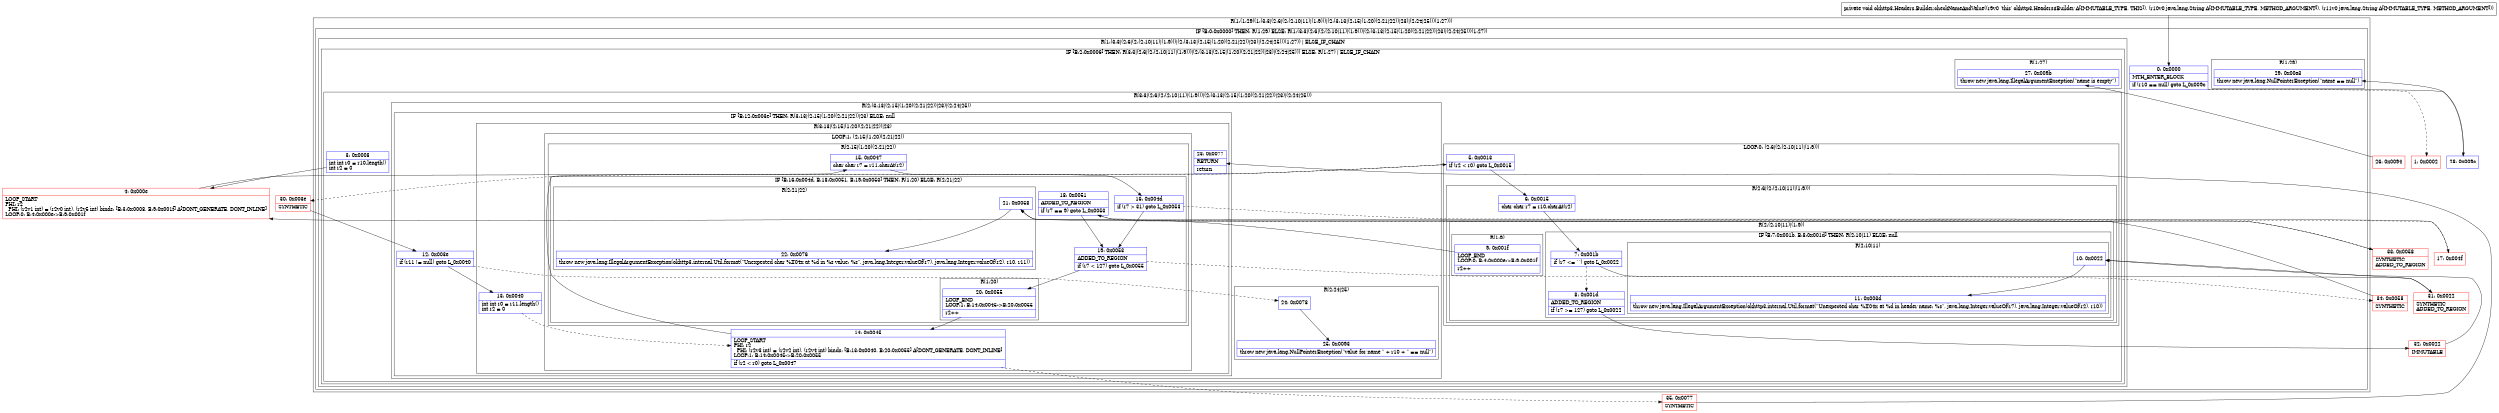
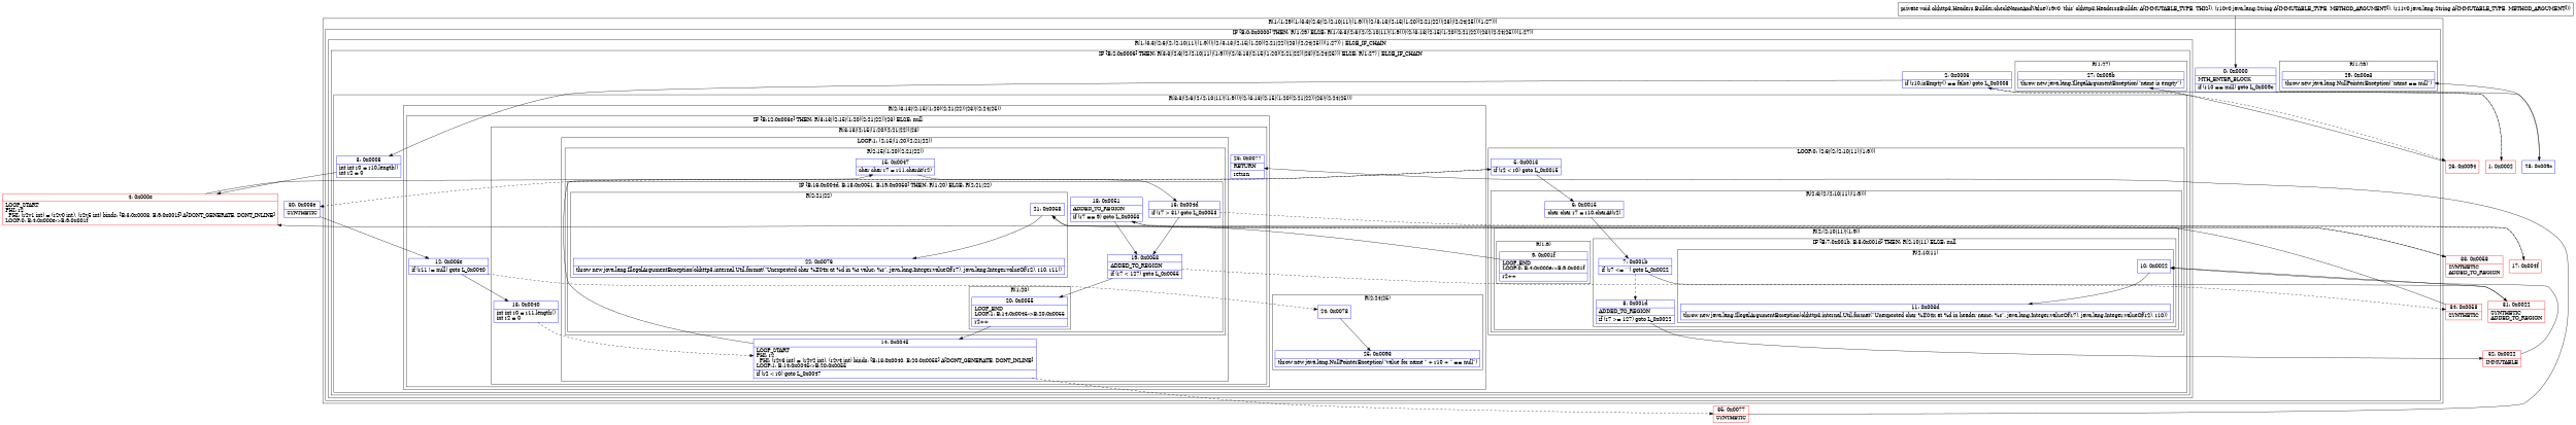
  digraph {
    node [color=blue shape=record]
    n1 [label="{29\:\ 0x00a3|throw new java.lang.NullPointerException(\"name == null\")\l}"]
    n2 [label="{10\:\ 0x0022}"]
    n3 [label="{11\:\ 0x003d|throw new java.lang.IllegalArgumentException(okhttp3.internal.Util.format(\"Unexpected char %#04x at %d in header name: %s\", java.lang.Integer.valueOf(r7), java.lang.Integer.valueOf(r2), r10))\l}"]
    n4 [label="{7\:\ 0x001b|if (r7 \<= ' ') goto L_0x0022\l}"]
    n5 [label="{8\:\ 0x001d|ADDED_TO_REGION\l|if (r7 \>= 127) goto L_0x0022\l}"]
    n6 [label="{9\:\ 0x001f|LOOP_END\lLOOP:0: B:4:0x000e\-\>B:9:0x001f\l|r2++\l}"]
    n7 [label="{6\:\ 0x0015|char char r7 = r10.charAt(r2)\l}"]
    n8 [label="{5\:\ 0x0013|if (r2 \< r0) goto L_0x0015\l}"]
    n9 [label="{20\:\ 0x0055|LOOP_END\lLOOP:1: B:14:0x0045\-\>B:20:0x0055\l|r2++\l}"]
    n10 [label="{21\:\ 0x0058}"]
    n11 [label="{22\:\ 0x0076|throw new java.lang.IllegalArgumentException(okhttp3.internal.Util.format(\"Unexpected char %#04x at %d in %s value: %s\", java.lang.Integer.valueOf(r7), java.lang.Integer.valueOf(r2), r10, r11))\l}"]
    n12 [label="{16\:\ 0x004d|if (r7 \> 31) goto L_0x0053\l}"]
    n13 [label="{18\:\ 0x0051|ADDED_TO_REGION\l|if (r7 == 9) goto L_0x0053\l}"]
    n14 [label="{19\:\ 0x0053|ADDED_TO_REGION\l|if (r7 \< 127) goto L_0x0055\l}"]
    n15 [label="{15\:\ 0x0047|char char r7 = r11.charAt(r2)\l}"]
    n16 [label="{14\:\ 0x0045|LOOP_START\lPHI: r2 \l  PHI: (r2v3 int) = (r2v2 int), (r2v4 int) binds: [B:13:0x0040, B:20:0x0055] A[DONT_GENERATE, DONT_INLINE]\lLOOP:1: B:14:0x0045\-\>B:20:0x0055\l|if (r2 \< r0) goto L_0x0047\l}"]
    n17 [label="{13\:\ 0x0040|int int r0 = r11.length()\lint r2 = 0\l}"]
    n18 [label="{23\:\ 0x0077|RETURN\l|return\l}"]
    n19 [label="{12\:\ 0x003e|if (r11 != null) goto L_0x0040\l}"]
    n20 [label="{24\:\ 0x0078}"]
    n21 [label="{25\:\ 0x0093|throw new java.lang.NullPointerException(\"value for name \" + r10 + \" == null\")\l}"]
    n22 [label="{3\:\ 0x0008|int int r0 = r10.length()\lint r2 = 0\l}"]
    n23 [label="{27\:\ 0x009b|throw new java.lang.IllegalArgumentException(\"name is empty\")\l}"]
+   n24 [label="{2\:\ 0x0006|if (r10.isEmpty() == false) goto L_0x0008\l}"]
    n25 [label="{0\:\ 0x0000|MTH_ENTER_BLOCK\l|if (r10 == null) goto L_0x009c\l}"]
    n26 [color=red label="{31\:\ 0x0022|SYNTHETIC\lADDED_TO_REGION\l}"]
    n27 [color=red label="{32\:\ 0x0022|IMMUTABLE\l}"]
    n28 [color=red label="{4\:\ 0x000e|LOOP_START\lPHI: r2 \l  PHI: (r2v1 int) = (r2v0 int), (r2v5 int) binds: [B:3:0x0008, B:9:0x001f] A[DONT_GENERATE, DONT_INLINE]\lLOOP:0: B:4:0x000e\-\>B:9:0x001f\l}"]
-   n29 [color=red label="{30\:\ 0x003e|SYNTHETIC\l}"]
+   n29 [label="{30\:\ 0x003e|SYNTHETIC\l}"]
    n30 [color=red label="{17\:\ 0x004f}"]
    n31 [color=red label="{33\:\ 0x0058|SYNTHETIC\lADDED_TO_REGION\l}"]
    n32 [color=red label="{34\:\ 0x0058|SYNTHETIC\l}"]
    n33 [color=red label="{35\:\ 0x0077|SYNTHETIC\l}"]
    n34 [color=red label="{26\:\ 0x0094}"]
    n35 [color=red label="{1\:\ 0x0002}"]
    n36 [label="{28\:\ 0x009c}"]
    n37 [label="{private void okhttp3.Headers.Builder.checkNameAndValue((r9v0 'this' okhttp3.Headers$Builder A[IMMUTABLE_TYPE, THIS]), (r10v0 java.lang.String A[IMMUTABLE_TYPE, METHOD_ARGUMENT]), (r11v0 java.lang.String A[IMMUTABLE_TYPE, METHOD_ARGUMENT])) }" color=""]
    subgraph cluster_1 {
      label="R(1:(1:29)(1:(3:3|(2:6|(2:(2:10|11)|(1:9)))|(2:(3:13|(2:15|(1:20)(2:21|22))|23)|(2:24|25)))(1:27)))"
      subgraph cluster_2 {
        label="IF [B:0:0x0000] THEN: R(1:29) ELSE: R(1:(3:3|(2:6|(2:(2:10|11)|(1:9)))|(2:(3:13|(2:15|(1:20)(2:21|22))|23)|(2:24|25)))(1:27))"
        n25
        subgraph cluster_3 {
          label="R(1:29)"
          n1
        }
        subgraph cluster_4 {
          label="R(1:(3:3|(2:6|(2:(2:10|11)|(1:9)))|(2:(3:13|(2:15|(1:20)(2:21|22))|23)|(2:24|25)))(1:27)) | ELSE_IF_CHAIN\l"
          subgraph cluster_5 {
            label="IF [B:2:0x0006] THEN: R(3:3|(2:6|(2:(2:10|11)|(1:9)))|(2:(3:13|(2:15|(1:20)(2:21|22))|23)|(2:24|25))) ELSE: R(1:27) | ELSE_IF_CHAIN\l"
+           n24
            subgraph cluster_6 {
              label="R(3:3|(2:6|(2:(2:10|11)|(1:9)))|(2:(3:13|(2:15|(1:20)(2:21|22))|23)|(2:24|25)))"
              n22
              subgraph cluster_7 {
                label="LOOP:0: (2:6|(2:(2:10|11)|(1:9)))"
                n8
                subgraph cluster_8 {
                  label="R(2:6|(2:(2:10|11)|(1:9)))"
                  n7
                  subgraph cluster_9 {
                    label="R(2:(2:10|11)|(1:9))"
                    subgraph cluster_10 {
                      label="IF [B:7:0x001b, B:8:0x001d] THEN: R(2:10|11) ELSE: null"
                      n4
                      n5
                      subgraph cluster_11 {
                        label="R(2:10|11)"
                        n2
                        n3
                      }
                    }
                    subgraph cluster_12 {
                      label="R(1:9)"
                      n6
                    }
                  }
                }
              }
              subgraph cluster_13 {
                label="R(2:(3:13|(2:15|(1:20)(2:21|22))|23)|(2:24|25))"
                subgraph cluster_14 {
                  label="IF [B:12:0x003e] THEN: R(3:13|(2:15|(1:20)(2:21|22))|23) ELSE: null"
                  n19
                  subgraph cluster_15 {
                    label="R(3:13|(2:15|(1:20)(2:21|22))|23)"
                    n17
                    n18
                    subgraph cluster_16 {
                      label="LOOP:1: (2:15|(1:20)(2:21|22))"
                      n16
                      subgraph cluster_17 {
                        label="R(2:15|(1:20)(2:21|22))"
                        n15
                        subgraph cluster_18 {
                          label="IF [B:16:0x004d, B:18:0x0051, B:19:0x0053] THEN: R(1:20) ELSE: R(2:21|22)"
                          n12
                          n13
                          n14
                          subgraph cluster_19 {
                            label="R(1:20)"
                            n9
                          }
                          subgraph cluster_20 {
                            label="R(2:21|22)"
                            n10
                            n11
                          }
                        }
                      }
                    }
                  }
                }
                subgraph cluster_21 {
                  label="R(2:24|25)"
                  n20
                  n21
                }
              }
            }
            subgraph cluster_22 {
              label="R(1:27)"
              n23
            }
          }
        }
      }
    }
    n2 -> n3
    n4 -> n5 [style=dashed]
    n4 -> n26
    n5 -> n27
    n6 -> n28
    n7 -> n4
    n8 -> n7
    n8 -> n29 [style=dashed]
    n9 -> n16
    n10 -> n11
    n12 -> n14
    n12 -> n30 [style=dashed]
    n13 -> n14
    n13 -> n31 [style=dashed]
    n14 -> n9
    n14 -> n32 [style=dashed]
    n15 -> n12
    n16 -> n15
    n16 -> n33 [style=dashed]
    n17 -> n16 [style=dashed]
    n19 -> n17
    n19 -> n20 [style=dashed]
    n20 -> n21
    n22 -> n28
+   n24 -> n22
+   n24 -> n34 [style=dashed]
    n25 -> n35 [style=dashed]
    n25 -> n36
    n26 -> n2
    n27 -> n2
    n28 -> n8
    n29 -> n19
    n30 -> n13
    n31 -> n10
    n32 -> n10
    n33 -> n18
    n34 -> n23
+   n35 -> n24
    n36 -> n1
    n37 -> n25
  }
